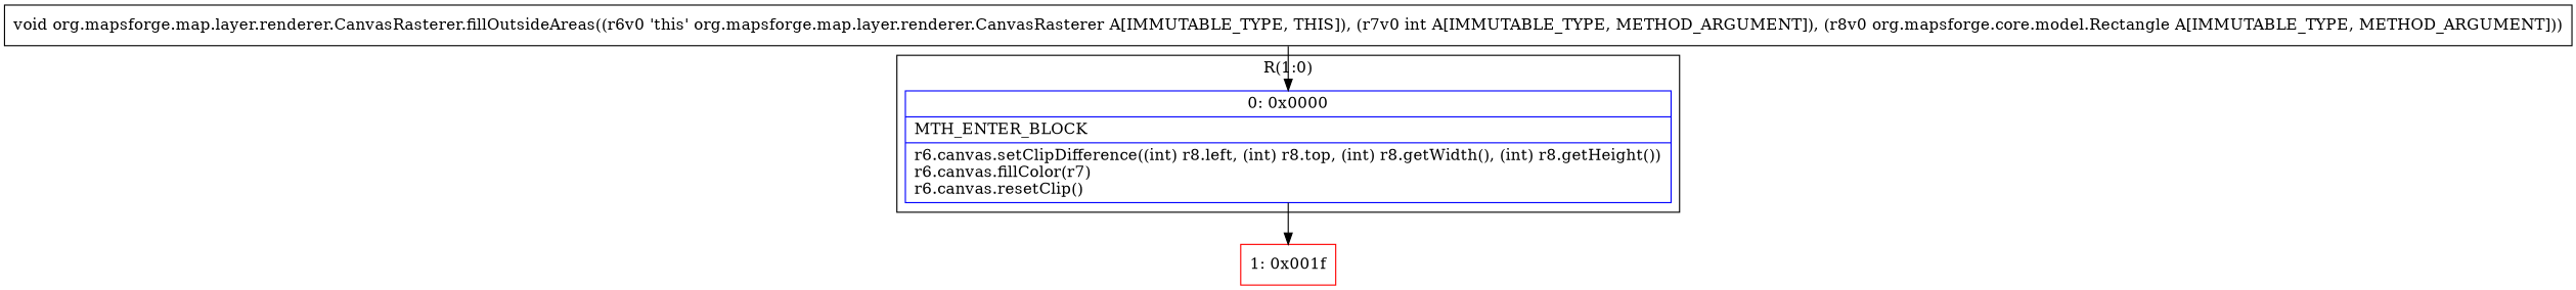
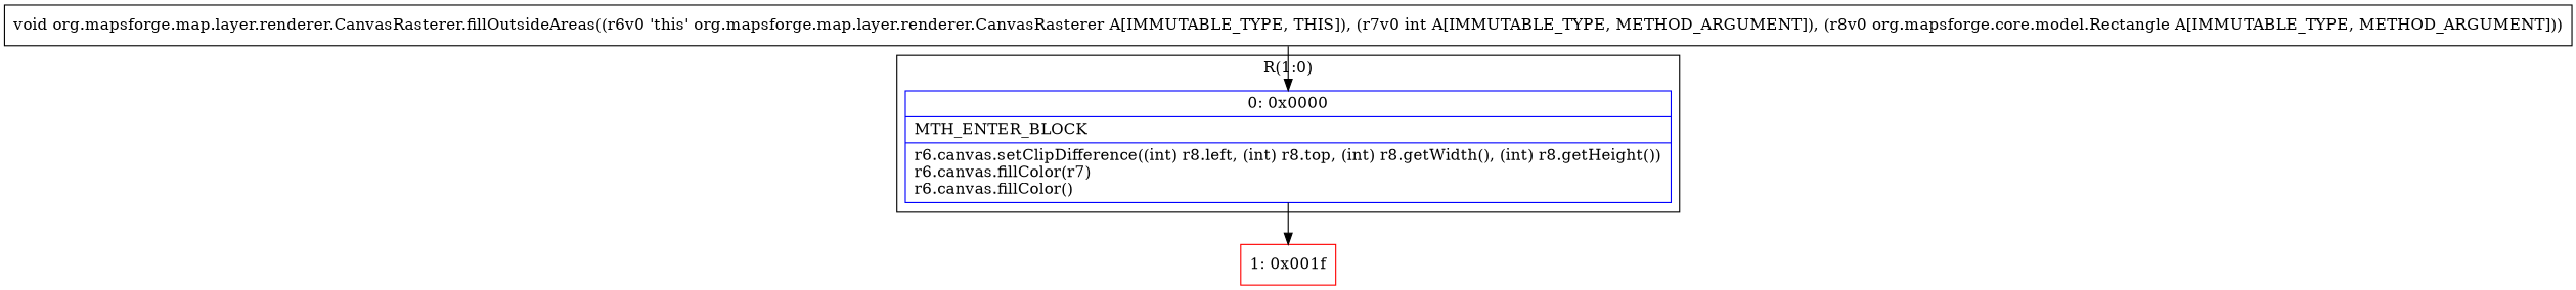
  digraph {
    node [shape=record]
-   n1 [color=blue label="{0\:\ 0x0000|MTH_ENTER_BLOCK\l|r6.canvas.setClipDifference((int) r8.left, (int) r8.top, (int) r8.getWidth(), (int) r8.getHeight())\lr6.canvas.fillColor(r7)\lr6.canvas.resetClip()\l}"]
+   n1 [color=blue label="{0\:\ 0x0000|MTH_ENTER_BLOCK\l|r6.canvas.setClipDifference((int) r8.left, (int) r8.top, (int) r8.getWidth(), (int) r8.getHeight())\lr6.canvas.fillColor(r7)\lr6.canvas.fillColor()\l}"]
    n2 [color=red label="{1\:\ 0x001f}"]
    n3 [label="{void org.mapsforge.map.layer.renderer.CanvasRasterer.fillOutsideAreas((r6v0 'this' org.mapsforge.map.layer.renderer.CanvasRasterer A[IMMUTABLE_TYPE, THIS]), (r7v0 int A[IMMUTABLE_TYPE, METHOD_ARGUMENT]), (r8v0 org.mapsforge.core.model.Rectangle A[IMMUTABLE_TYPE, METHOD_ARGUMENT])) }"]
    subgraph cluster_1 {
      label="R(1:0)"
      n1
    }
    n1 -> n2
    n3 -> n1
  }
